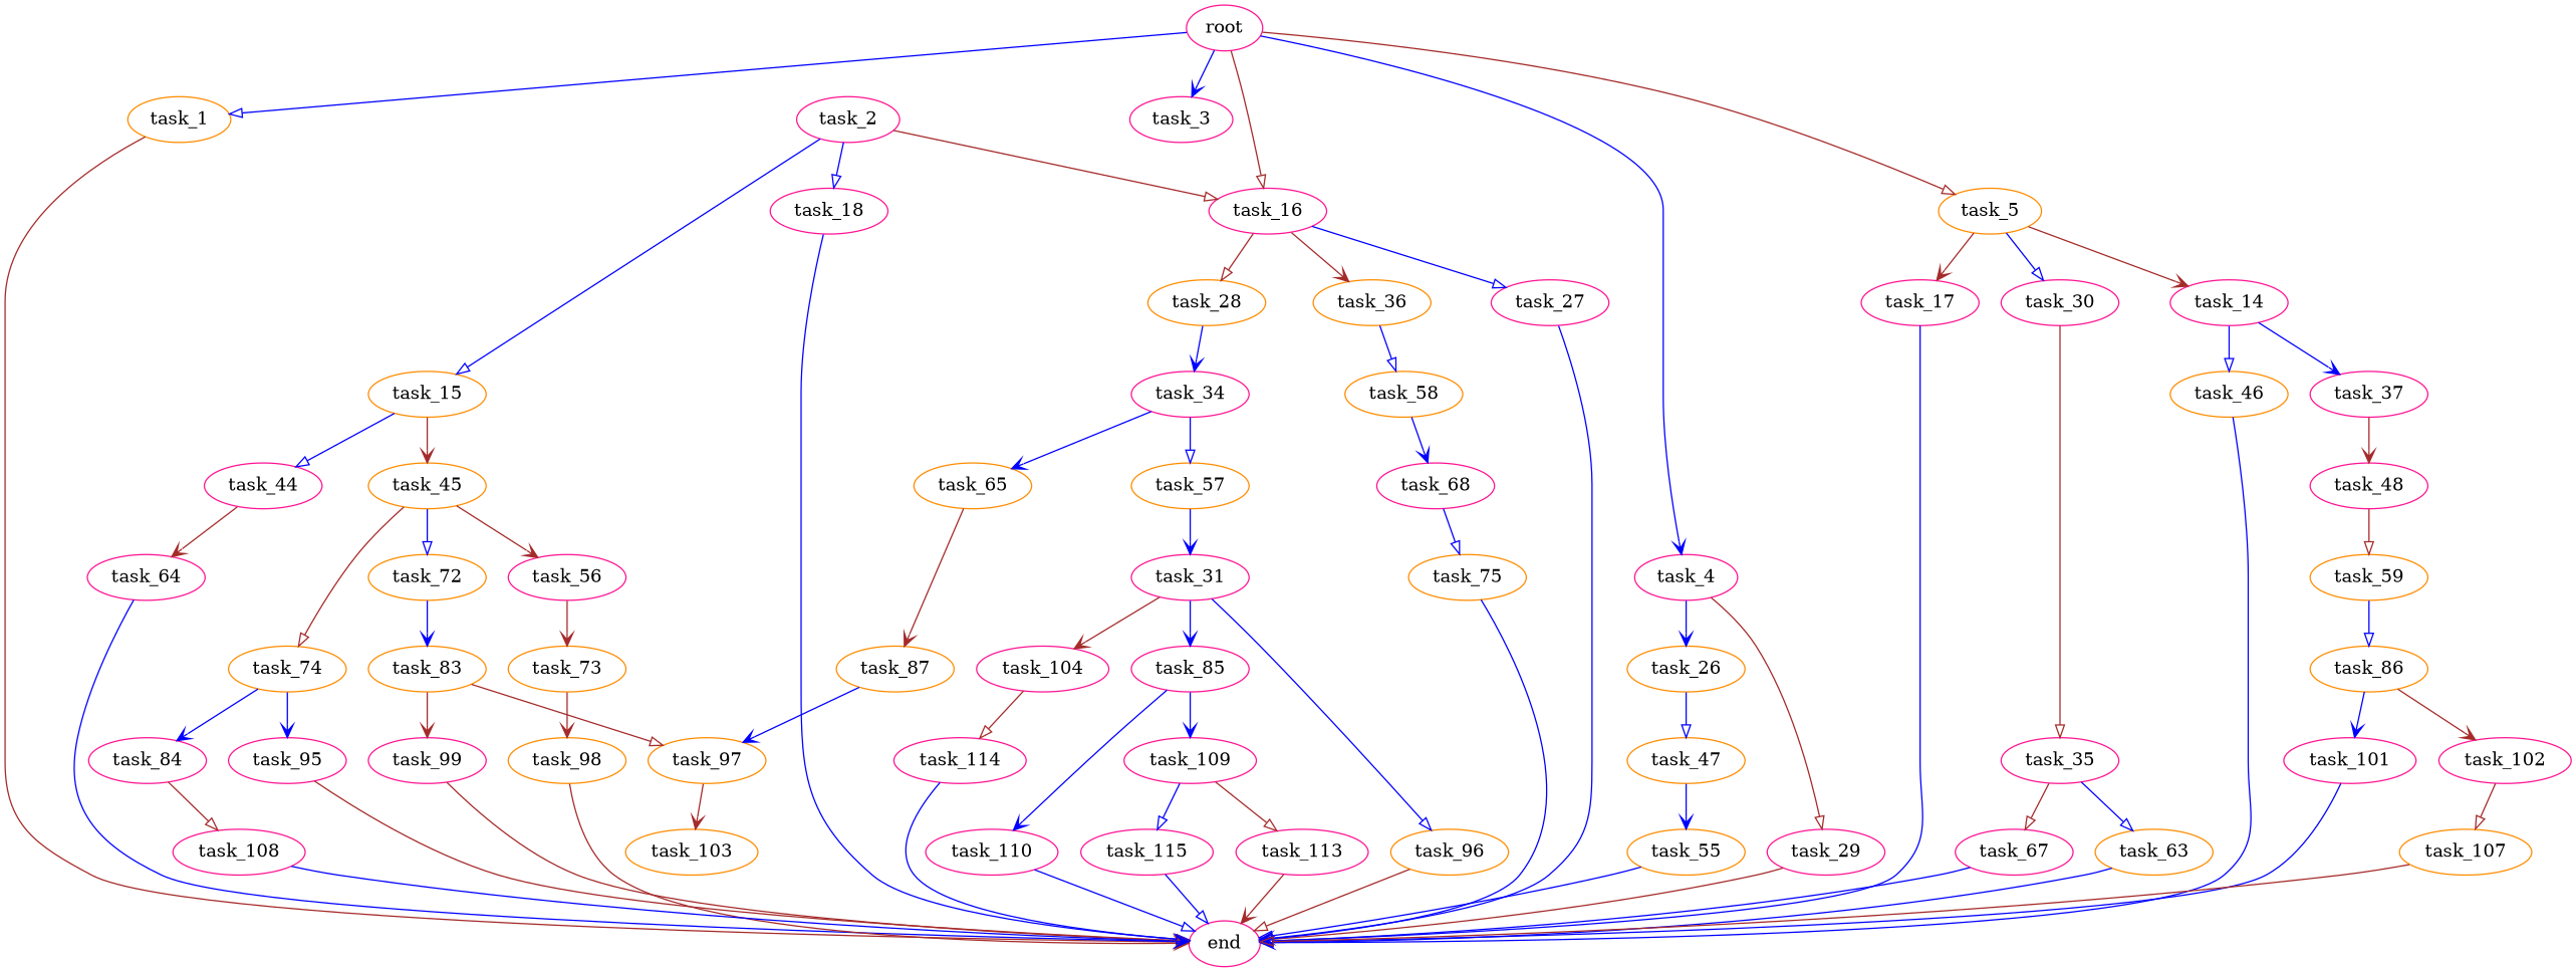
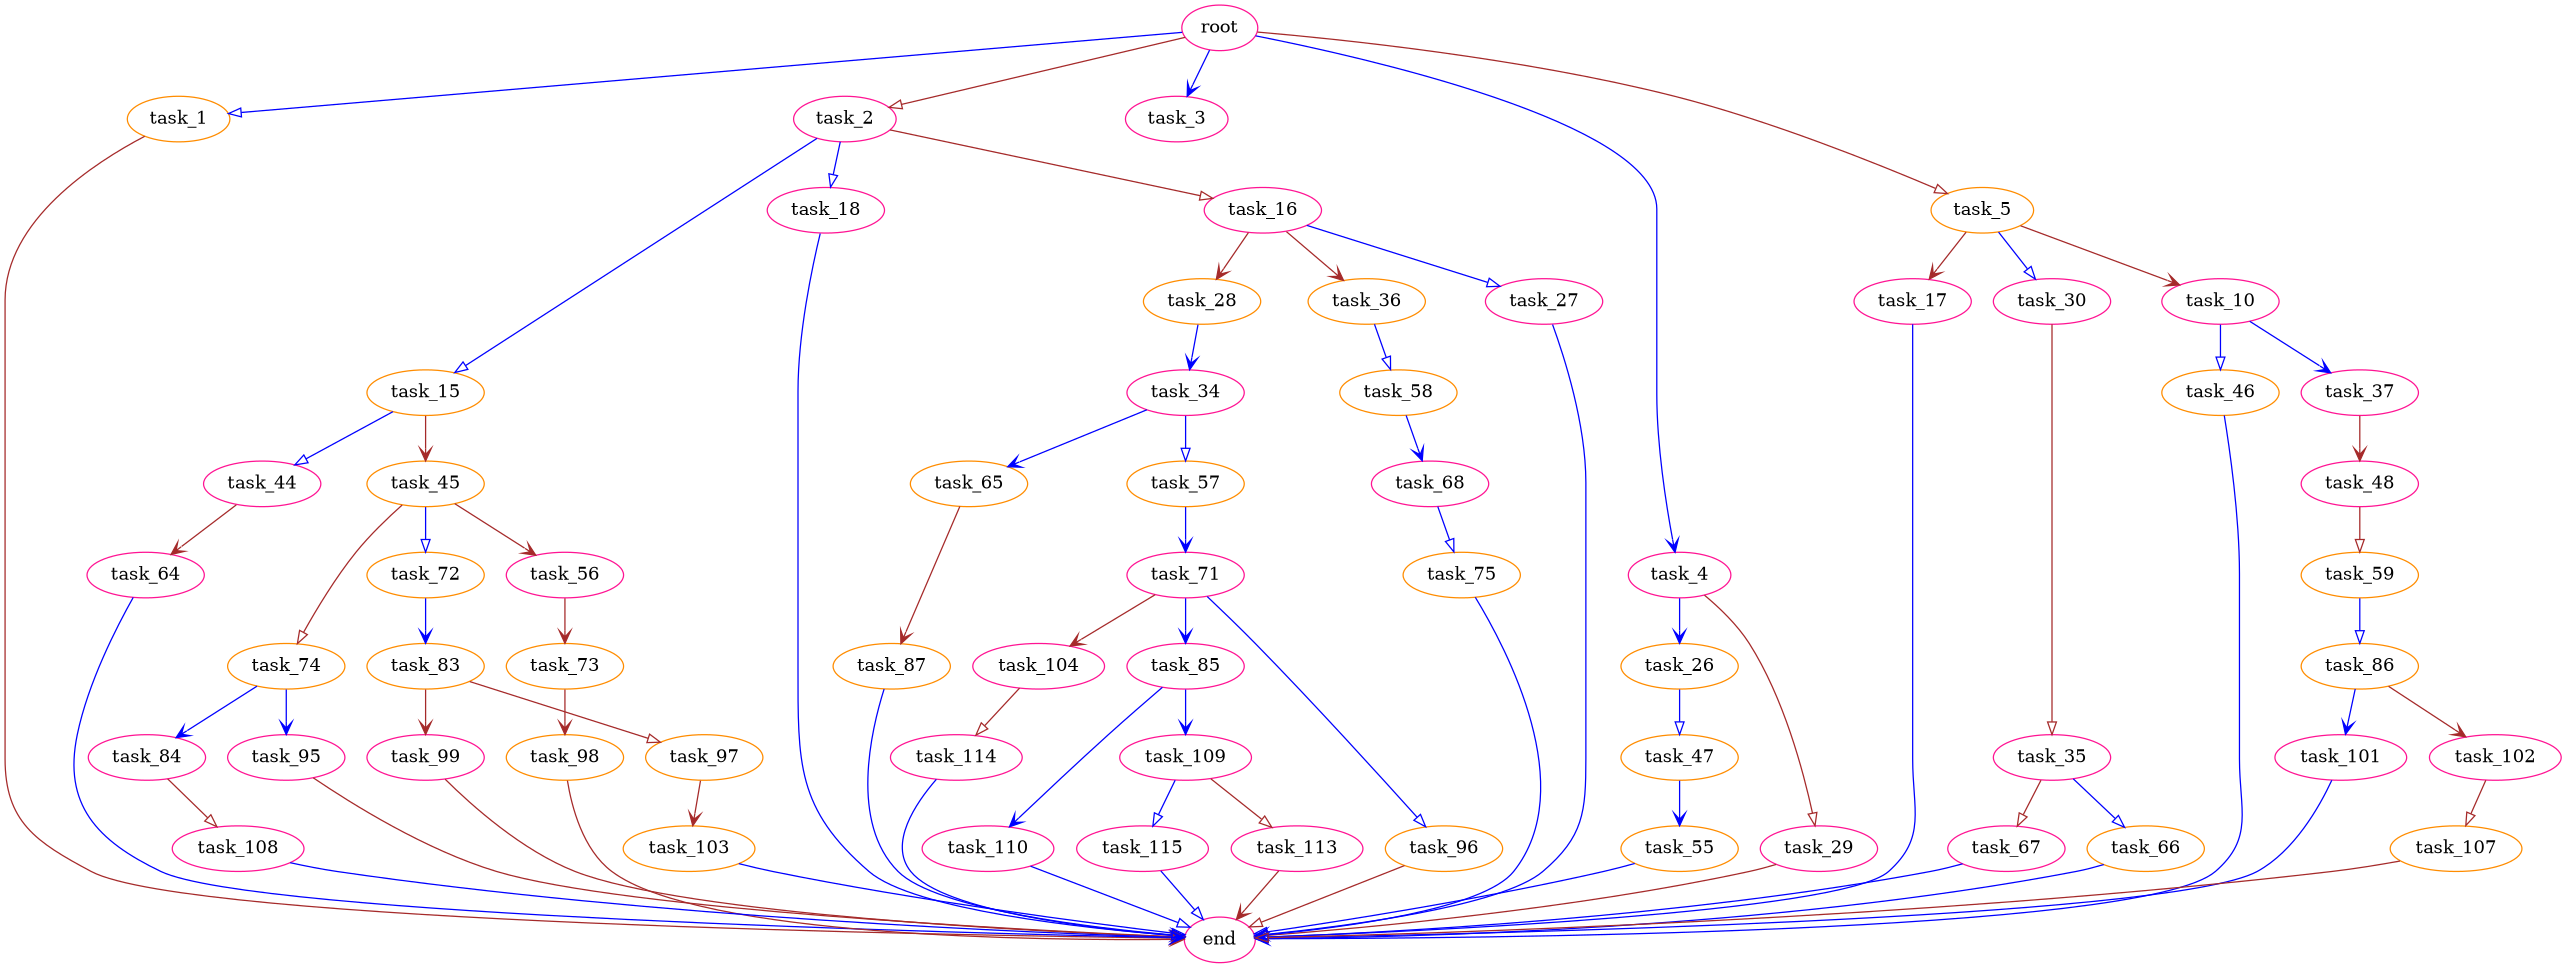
  digraph {
    node [color=deeppink]
    edge [arrowhead=onormal color=blue]
    task_1 [color=darkorange]
    root
    task_2
    task_3
    task_4
    task_5 [color=darkorange]
    end
    task_16
    task_18
    task_15 [color=darkorange]
    task_26 [color=darkorange]
    task_29
-   task_14
+   task_14 [label=task_10]
    task_17
    task_30
    task_27
    task_28 [color=darkorange]
    task_36 [color=darkorange]
    task_44
    task_45 [color=darkorange]
    task_47 [color=darkorange]
    task_37
    task_46 [color=darkorange]
    task_35
    task_48
    task_64
    task_56
    task_72 [color=darkorange]
    task_74 [color=darkorange]
    task_34
    task_58 [color=darkorange]
    task_55 [color=darkorange]
    task_57 [color=darkorange]
    task_65 [color=darkorange]
-   task_66 [color=darkorange label=task_63]
+   task_66 [color=darkorange]
    task_67
-   task_71 [label=task_31]
+   task_71
    task_87 [color=darkorange]
    task_68
    task_59 [color=darkorange]
    task_73 [color=darkorange]
    task_83 [color=darkorange]
    task_84
    task_95
    task_86 [color=darkorange]
    task_98 [color=darkorange]
    task_85
    task_96 [color=darkorange]
    task_104
    task_75 [color=darkorange]
    task_101
    task_102
    task_109
    task_110
    task_114
    task_97 [color=darkorange]
    task_99
    task_108
    task_103 [color=darkorange]
    task_113
    task_115
    task_107 [color=darkorange]
    task_1 -> end [arrowhead=vee color=brown]
    root -> task_1
-   root -> task_16 [color=brown]
+   root -> task_2 [color=brown]
    root -> task_3 [arrowhead=vee]
    root -> task_4 [arrowhead=vee]
    root -> task_5 [color=brown]
    task_2 -> task_16 [color=brown]
    task_2 -> task_18
    task_2 -> task_15
    task_4 -> task_26 [arrowhead=vee]
    task_4 -> task_29 [color=brown]
    task_5 -> task_14 [arrowhead=vee color=brown]
    task_5 -> task_17 [arrowhead=vee color=brown]
    task_5 -> task_30
    task_16 -> task_27
-   task_16 -> task_28 [color=brown]
+   task_16 -> task_28 [arrowhead=vee color=brown]
    task_16 -> task_36 [arrowhead=vee color=brown]
    task_18 -> end
    task_15 -> task_44
    task_15 -> task_45 [arrowhead=vee color=brown]
    task_26 -> task_47
    task_29 -> end [color=brown]
    task_14 -> task_37 [arrowhead=vee]
    task_14 -> task_46
    task_17 -> end
    task_30 -> task_35 [color=brown]
    task_27 -> end [arrowhead=vee]
    task_28 -> task_34 [arrowhead=vee]
    task_36 -> task_58
    task_44 -> task_64 [arrowhead=vee color=brown]
    task_45 -> task_56 [arrowhead=vee color=brown]
    task_45 -> task_72
    task_45 -> task_74 [color=brown]
    task_47 -> task_55 [arrowhead=vee]
    task_37 -> task_48 [arrowhead=vee color=brown]
    task_46 -> end [arrowhead=vee]
    task_35 -> task_66
    task_35 -> task_67 [color=brown]
    task_48 -> task_59 [color=brown]
    task_64 -> end [arrowhead=vee]
    task_56 -> task_73 [arrowhead=vee color=brown]
    task_72 -> task_83 [arrowhead=vee]
    task_74 -> task_84 [arrowhead=vee]
    task_74 -> task_95 [arrowhead=vee]
    task_34 -> task_57
    task_34 -> task_65 [arrowhead=vee]
    task_58 -> task_68 [arrowhead=vee]
    task_55 -> end
    task_57 -> task_71 [arrowhead=vee]
    task_65 -> task_87 [arrowhead=vee color=brown]
    task_66 -> end
    task_67 -> end
    task_71 -> task_85 [arrowhead=vee]
    task_71 -> task_96
    task_71 -> task_104 [arrowhead=vee color=brown]
-   task_87 -> task_97 [arrowhead=vee]
+   task_87 -> end [arrowhead=vee]
    task_68 -> task_75
    task_59 -> task_86
    task_73 -> task_98 [arrowhead=vee color=brown]
    task_83 -> task_97 [color=brown]
    task_83 -> task_99 [arrowhead=vee color=brown]
    task_84 -> task_108 [color=brown]
    task_95 -> end [color=brown]
    task_86 -> task_101 [arrowhead=vee]
    task_86 -> task_102 [arrowhead=vee color=brown]
    task_98 -> end [arrowhead=vee color=brown]
    task_85 -> task_109 [arrowhead=vee]
    task_85 -> task_110 [arrowhead=vee]
    task_96 -> end [color=brown]
    task_104 -> task_114 [color=brown]
    task_75 -> end
    task_101 -> end
    task_102 -> task_107 [color=brown]
    task_109 -> task_113 [color=brown]
    task_109 -> task_115
    task_110 -> end
    task_114 -> end
    task_97 -> task_103 [arrowhead=vee color=brown]
    task_99 -> end [arrowhead=vee color=brown]
    task_108 -> end [arrowhead=vee]
+   task_103 -> end
    task_113 -> end [arrowhead=vee color=brown]
    task_115 -> end
    task_107 -> end [color=brown]
  }
